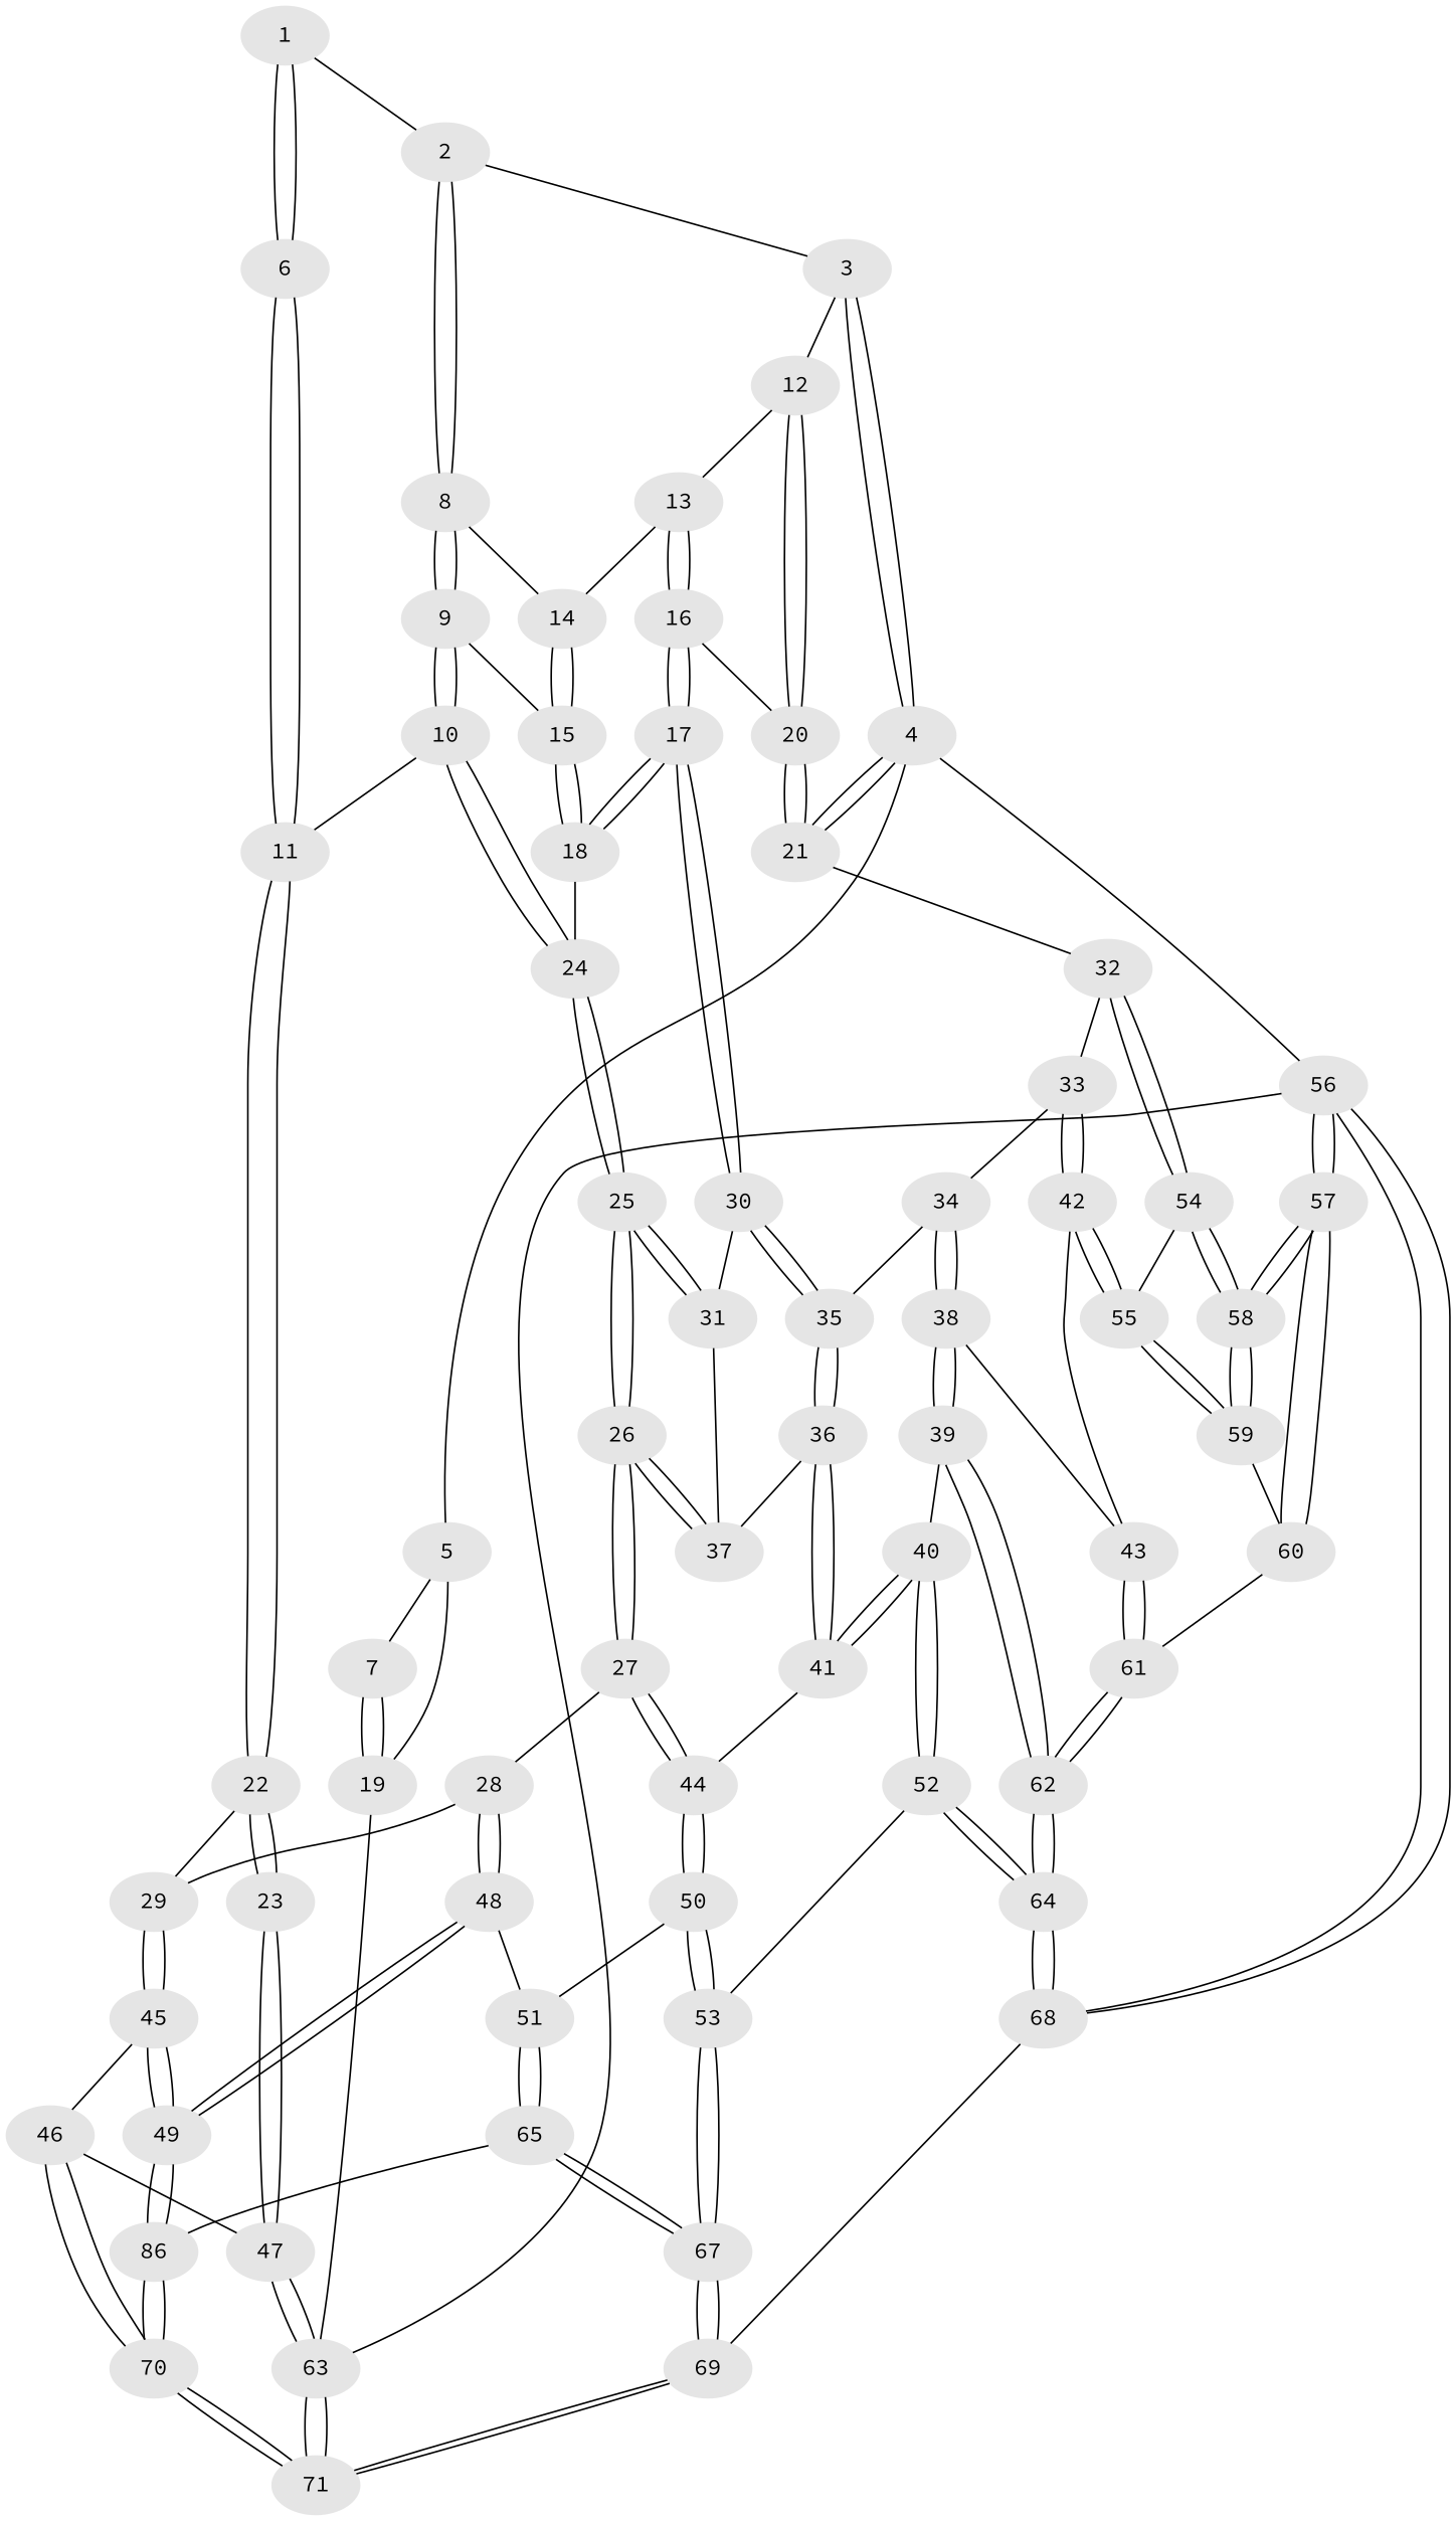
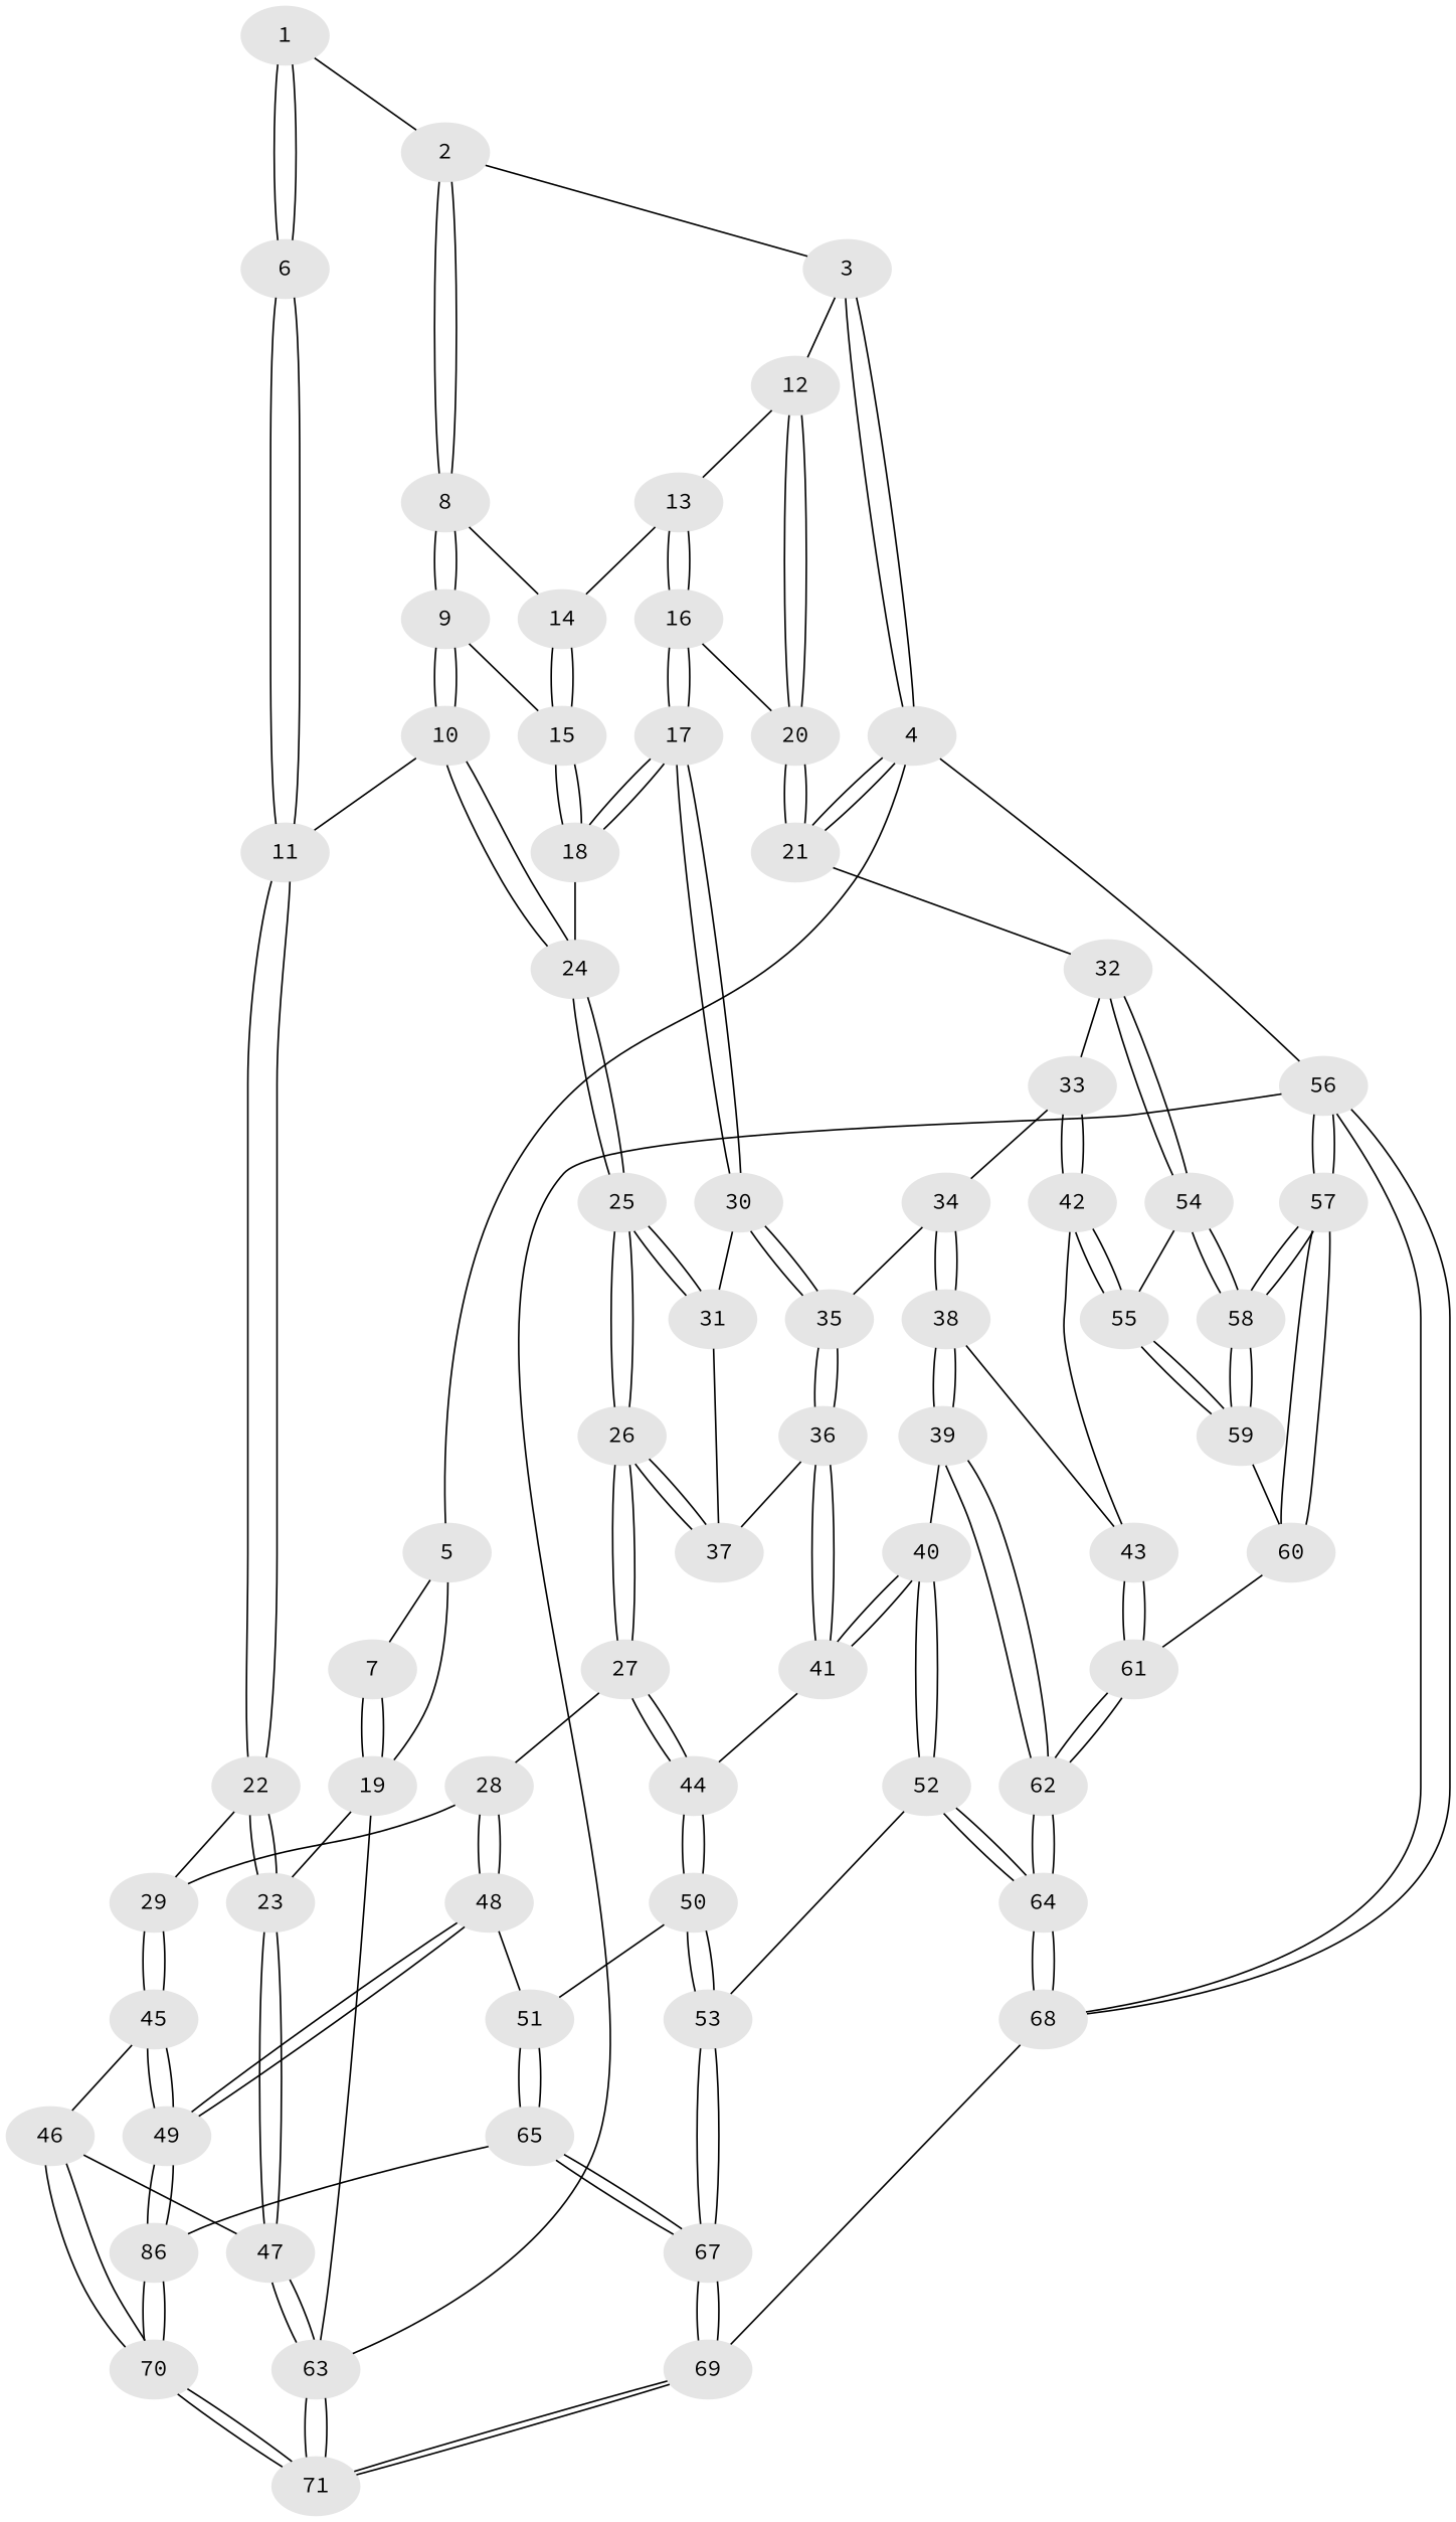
  graph {
    fontname="Source Code Pro"
    node [color=gray90 fontname="Source Code Pro" style=filled]
    edge [fontname="Source Code Pro"]
    1
    2
    6
    3
    8
    11
    4
    12
    9
    14
    5
    21
    56
    13
    20
    7
    19
    32
    63
    57
    68
    23
    22
    10
    15
    24
    18
    25
    29
    16
    17
    30
    31
    35
    47
    71
    33
    54
    45
    26
    27
    37
    28
    44
    48
    50
    49
    51
    46
    36
    34
    42
    55
    58
    38
    43
    39
    41
    40
    62
    61
    52
    64
    53
    59
    70
    n67 [label=86]
    65
    67
    69
    60
    1 -- 2
    1 -- 6
    1 -- 6
    2 -- 3
    2 -- 8
    2 -- 8
    6 -- 11
    6 -- 11
    3 -- 4
    3 -- 4
    3 -- 12
    8 -- 9
    8 -- 9
    8 -- 14
    11 -- 22
    11 -- 22
    4 -- 5
    4 -- 21
    4 -- 21
    4 -- 56
    12 -- 13
    12 -- 20
    12 -- 20
    9 -- 10
    9 -- 10
    9 -- 15
    14 -- 15
    14 -- 15
    5 -- 7
    5 -- 19
    21 -- 32
    56 -- 63
    56 -- 57
    56 -- 57
    56 -- 68
    56 -- 68
    13 -- 14
    13 -- 16
    13 -- 16
    20 -- 21
    20 -- 21
    7 -- 19
    7 -- 19
    19 -- 63
+   19 -- 23
    32 -- 33
    32 -- 54
    32 -- 54
    63 -- 71
    63 -- 71
    57 -- 58
    57 -- 58
    57 -- 60
    57 -- 60
    68 -- 69
    23 -- 47
    23 -- 47
    22 -- 23
    22 -- 23
    22 -- 29
    10 -- 11
    10 -- 24
    10 -- 24
    15 -- 18
    15 -- 18
    24 -- 25
    24 -- 25
    18 -- 24
    25 -- 31
    25 -- 31
    25 -- 26
    25 -- 26
    29 -- 45
    29 -- 45
    16 -- 20
    16 -- 17
    16 -- 17
    17 -- 18
    17 -- 18
    17 -- 30
    17 -- 30
    30 -- 31
    30 -- 35
    30 -- 35
    31 -- 37
    35 -- 36
    35 -- 36
    47 -- 63
    47 -- 63
    33 -- 34
    33 -- 42
    33 -- 42
    54 -- 55
    54 -- 58
    54 -- 58
    45 -- 49
    45 -- 49
    45 -- 46
    26 -- 27
    26 -- 27
    26 -- 37
    26 -- 37
    27 -- 28
    27 -- 44
    27 -- 44
    28 -- 29
    28 -- 48
    28 -- 48
    44 -- 50
    44 -- 50
    48 -- 49
    48 -- 49
    48 -- 51
    50 -- 51
    50 -- 53
    50 -- 53
    49 -- n67
    49 -- n67
    51 -- 65
    51 -- 65
    46 -- 47
    46 -- 70
    46 -- 70
    36 -- 37
    36 -- 41
    36 -- 41
    34 -- 35
    34 -- 38
    34 -- 38
    42 -- 55
    42 -- 55
    42 -- 43
    55 -- 59
    55 -- 59
    58 -- 59
    58 -- 59
    38 -- 43
    38 -- 39
    38 -- 39
    43 -- 61
    43 -- 61
    39 -- 40
    39 -- 62
    39 -- 62
    41 -- 44
    40 -- 41
    40 -- 41
    40 -- 52
    40 -- 52
    62 -- 64
    62 -- 64
    61 -- 62
    61 -- 62
    52 -- 64
    52 -- 64
    52 -- 53
    64 -- 68
    64 -- 68
    53 -- 67
    53 -- 67
    59 -- 60
    70 -- 71
    70 -- 71
    n67 -- 70
    n67 -- 70
    65 -- n67
    65 -- 67
    65 -- 67
    67 -- 69
    67 -- 69
    69 -- 71
    69 -- 71
    60 -- 61
  }
